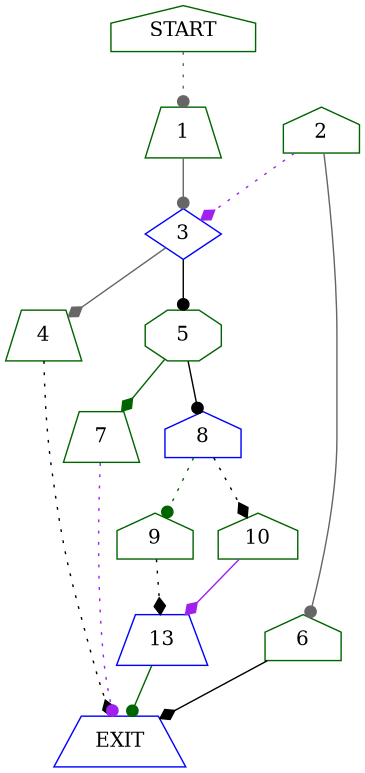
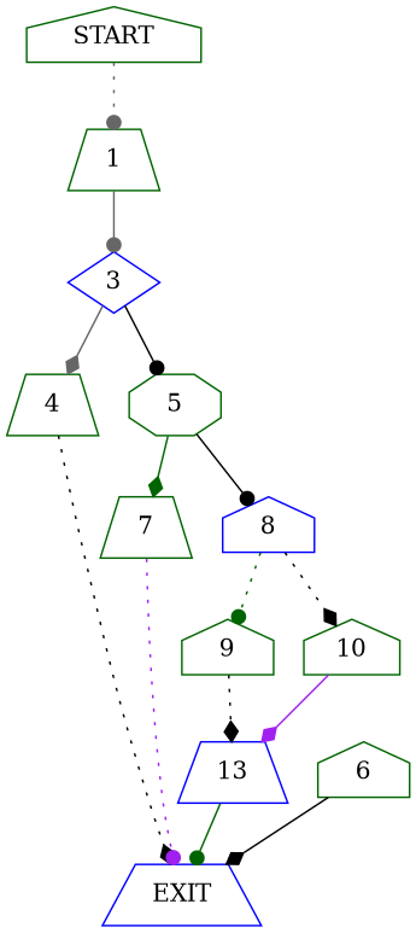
  digraph {
    node [color=darkgreen shape=house]
    edge [arrowhead=dot color=black style=solid]
    n1 [label=START]
    1 [shape=trapezium]
    3 [color=blue shape=diamond]
    n4 [color=blue label=EXIT shape=trapezium]
-   2
    6
    4 [shape=trapezium]
    5 [shape=octagon]
    7 [shape=trapezium]
    8 [color=blue]
    9
    10
    n13 [color=blue label=13 shape=trapezium]
    n1 -> 1 [color=gray40 style=dotted]
    1 -> 3 [color=gray40]
    3 -> 4 [arrowhead=diamond color=gray40]
    3 -> 5
-   2 -> 3 [arrowhead=diamond color=purple style=dotted]
-   2 -> 6 [color=gray40]
    6 -> n4 [arrowhead=diamond]
    4 -> n4 [arrowhead=diamond style=dotted]
    5 -> 7 [arrowhead=diamond color=darkgreen]
    5 -> 8
    7 -> n4 [color=purple style=dotted]
    8 -> 9 [color=darkgreen style=dotted]
    8 -> 10 [arrowhead=diamond style=dotted]
    9 -> n13 [arrowhead=diamond style=dotted]
    10 -> n13 [arrowhead=diamond color=purple]
    n13 -> n4 [color=darkgreen]
  }
